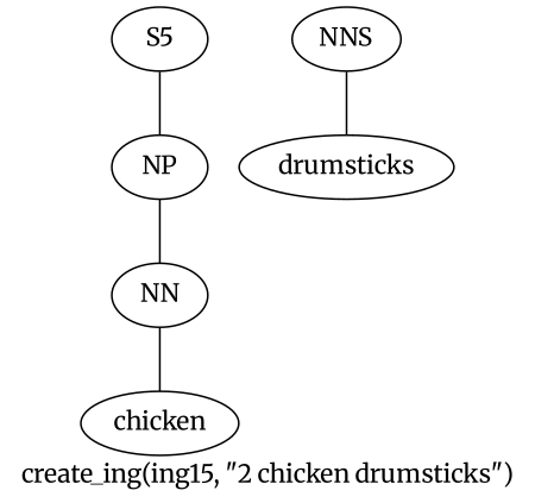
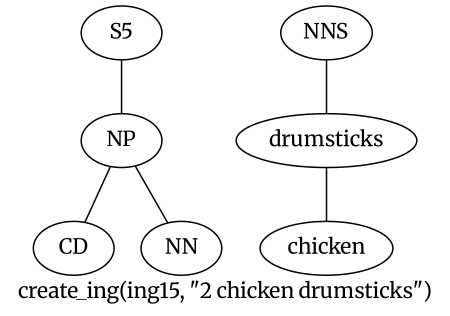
  graph {
    fontname=Merriweather
    label="create_ing(ing15, \"2 chicken drumsticks\")"
    node [fontname=Merriweather]
    edge [fontname=Merriweather]
    n1 [label=S5]
    n2 [label=NP]
+   n3 [label=CD]
    n4 [label=NN]
    n5 [label=chicken]
    n6 [label=NNS]
    n7 [label=drumsticks]
    n1 -- n2
+   n2 -- n3
    n2 -- n4
-   n4 -- n5
+   n7 -- n5
    n6 -- n7
  }
